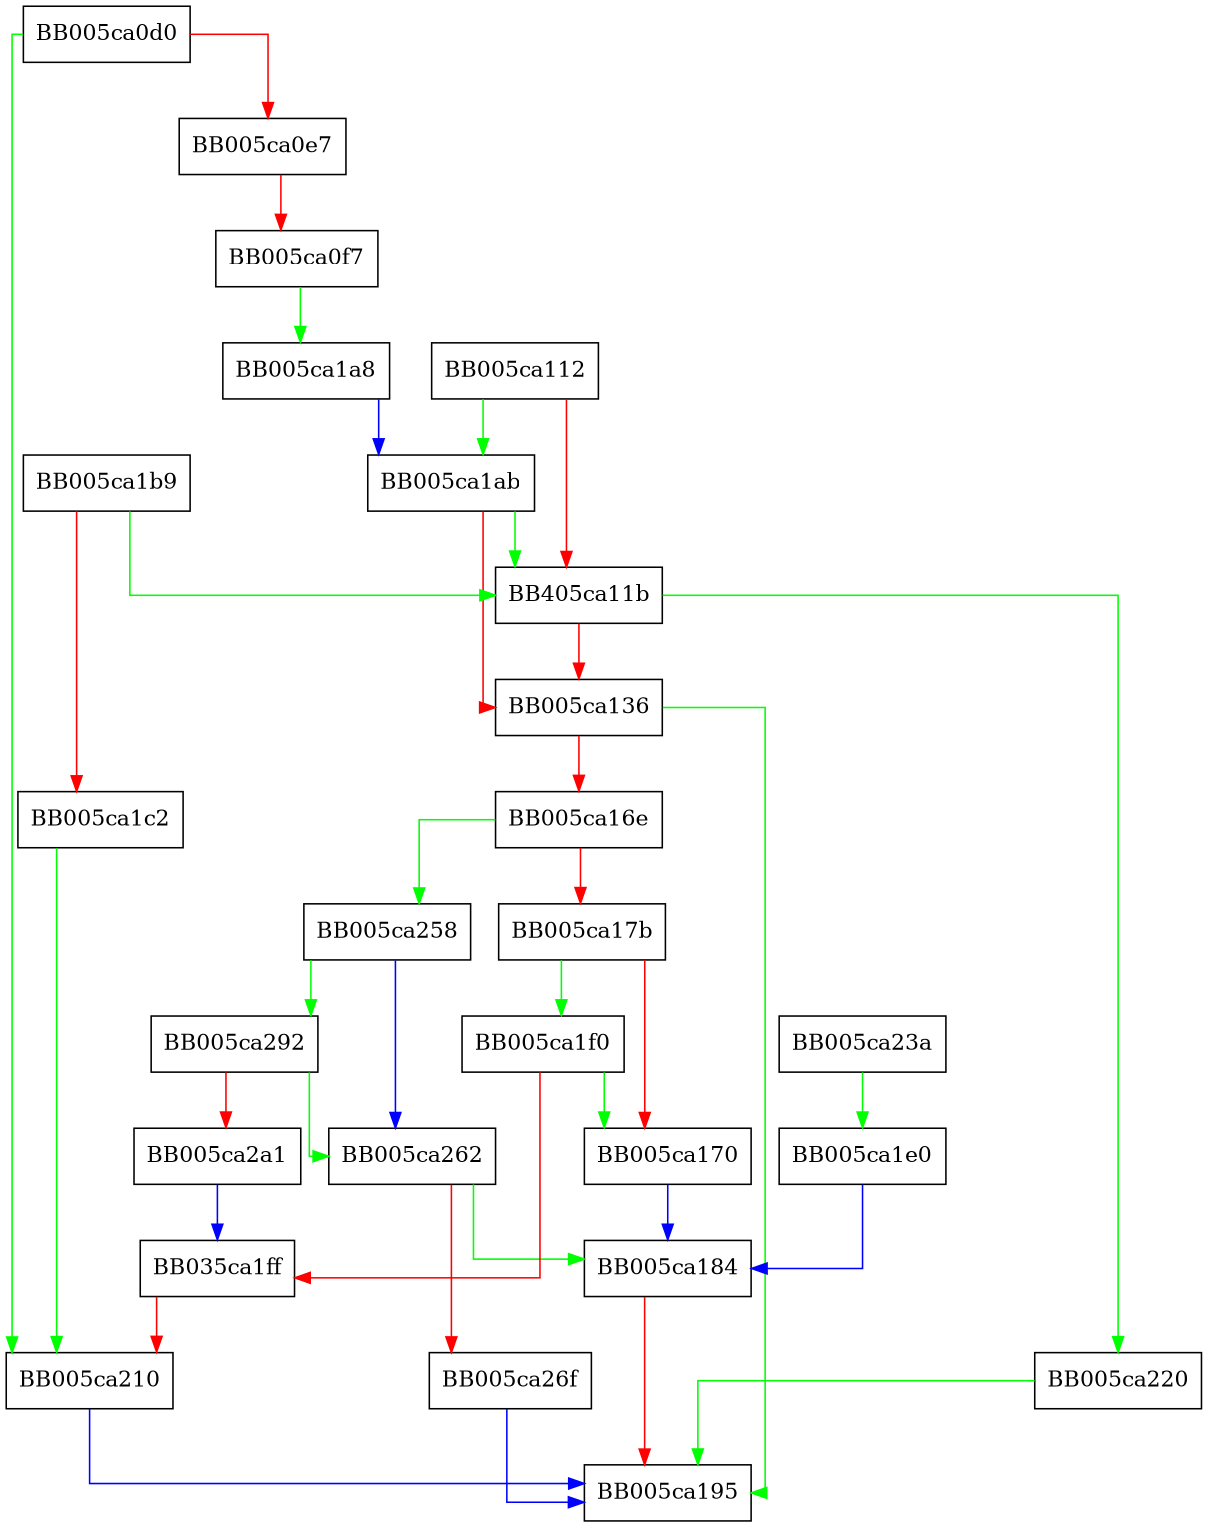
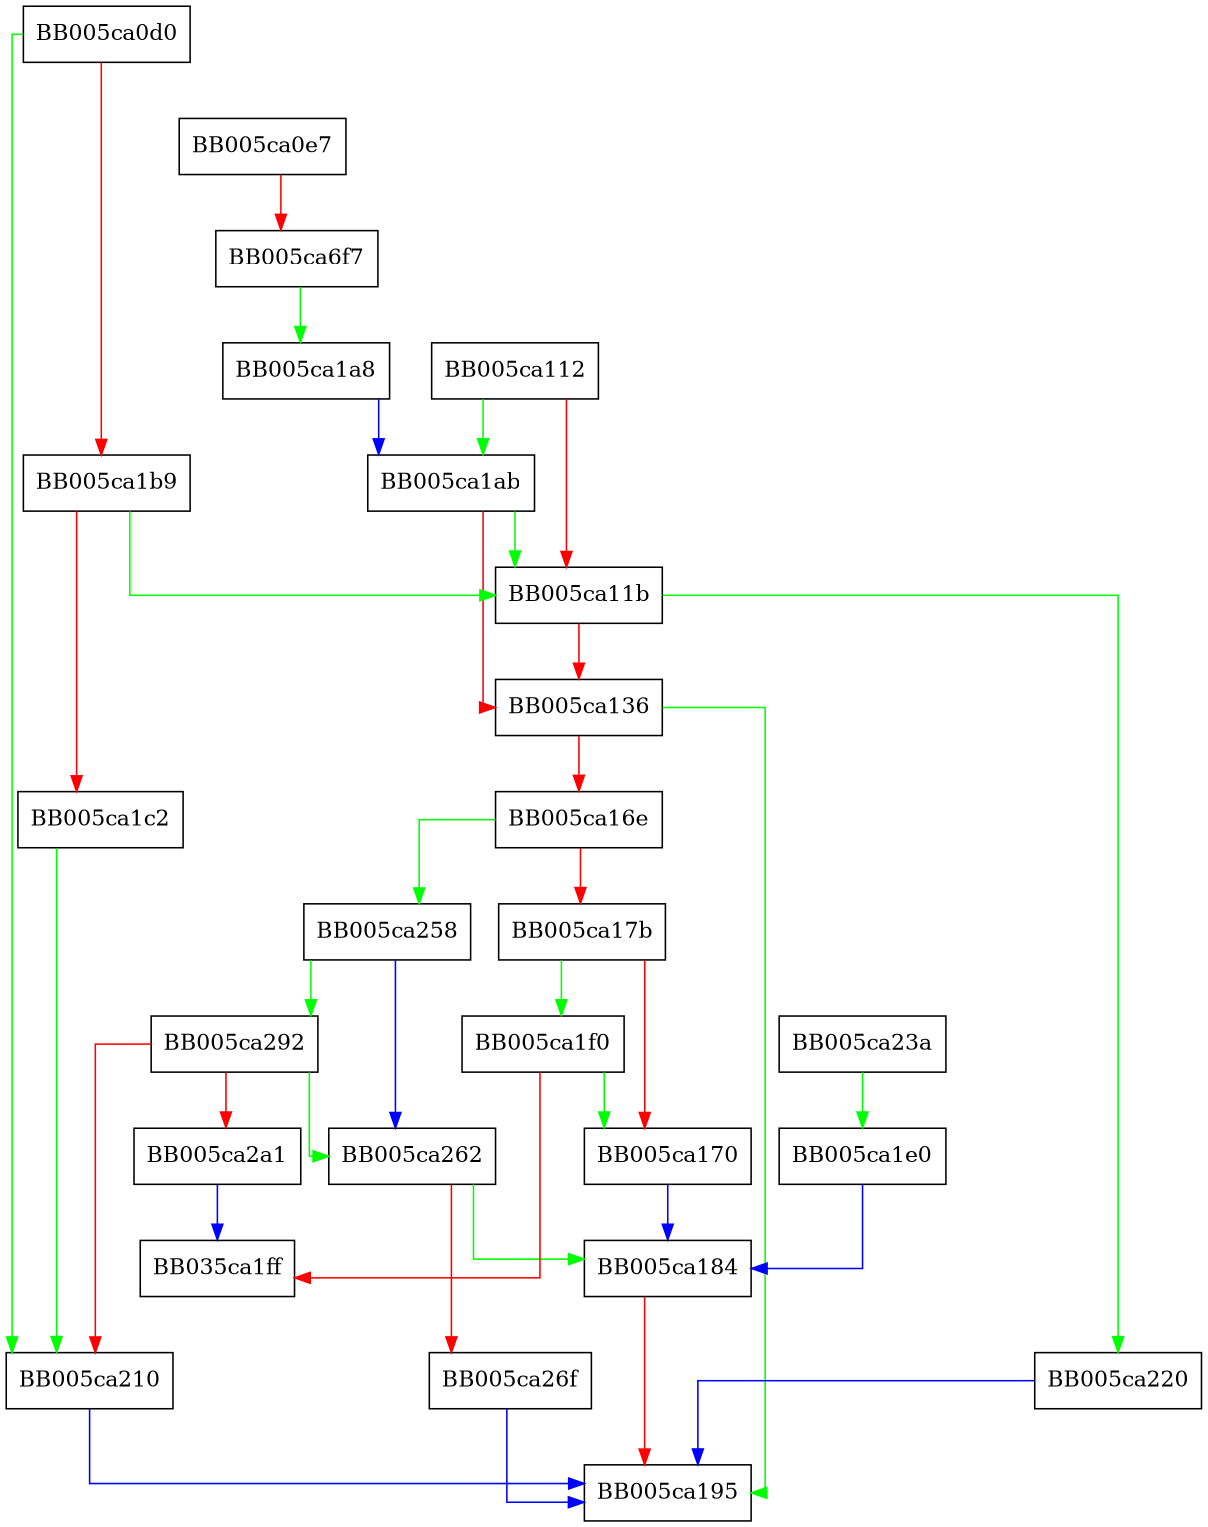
  digraph {
    splines=ortho
    node [shape=box]
    edge [color=green]
    BB005ca0d0
    BB005ca210
    BB005ca0e7
    n4 [label=BB005ca195]
-   BB005ca0f7
+   BB005ca0f7 [label=BB005ca6f7]
    BB005ca1a8
    BB005ca1ab
    BB005ca112
-   BB005ca11b [label=BB405ca11b]
+   BB005ca11b
    BB005ca136
    BB005ca220
    BB005ca1b9
    BB005ca1c2
    BB005ca16e
    BB005ca258
    BB005ca17b
    BB005ca292
    BB005ca262
    BB005ca1f0
    n20 [label=BB005ca170]
    BB005ca2a1
    BB005ca184
    BB005ca26f
    n24 [label=BB035ca1ff]
    n25 [label=BB005ca23a]
    BB005ca1e0
    BB005ca0d0 -> BB005ca210
-   BB005ca0d0 -> BB005ca0e7 [color=red]
+   BB005ca0d0 -> BB005ca1b9 [color=red]
    BB005ca210 -> n4 [color=blue]
    BB005ca0e7 -> BB005ca0f7 [color=red]
    BB005ca0f7 -> BB005ca1a8
    BB005ca1a8 -> BB005ca1ab [color=blue]
    BB005ca1ab -> BB005ca11b
    BB005ca1ab -> BB005ca136 [color=red]
    BB005ca112 -> BB005ca1ab
    BB005ca112 -> BB005ca11b [color=red]
    BB005ca11b -> BB005ca136 [color=red]
    BB005ca11b -> BB005ca220
    BB005ca136 -> n4
    BB005ca136 -> BB005ca16e [color=red]
-   BB005ca220 -> n4
+   BB005ca220 -> n4 [color=blue]
    BB005ca1b9 -> BB005ca11b
    BB005ca1b9 -> BB005ca1c2 [color=red]
    BB005ca1c2 -> BB005ca210
    BB005ca16e -> BB005ca258
    BB005ca16e -> BB005ca17b [color=red]
    BB005ca258 -> BB005ca292
    BB005ca258 -> BB005ca262 [color=blue]
    BB005ca17b -> BB005ca1f0
    BB005ca17b -> n20 [color=red]
    BB005ca292 -> BB005ca262
    BB005ca292 -> BB005ca2a1 [color=red]
    BB005ca262 -> BB005ca184
    BB005ca262 -> BB005ca26f [color=red]
    BB005ca1f0 -> n20
    BB005ca1f0 -> n24 [color=red]
    n20 -> BB005ca184 [color=blue]
    BB005ca2a1 -> n24 [color=blue]
    BB005ca184 -> n4 [color=red]
    BB005ca26f -> n4 [color=blue]
-   n24 -> BB005ca210 [color=red]
+   BB005ca292 -> BB005ca210 [color=red]
    n25 -> BB005ca1e0
    BB005ca1e0 -> BB005ca184 [color=blue]
  }
